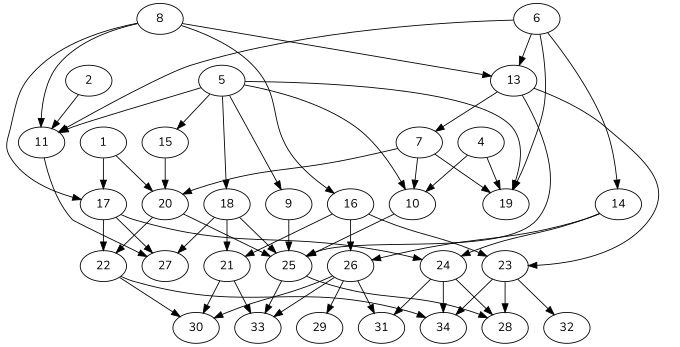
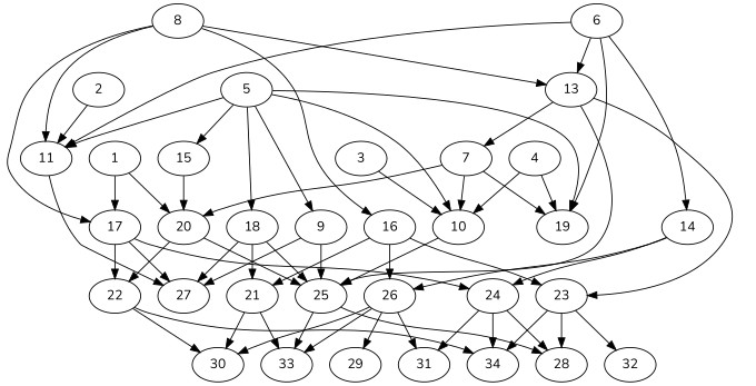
  digraph {
    fontname=Nunito
    node [alpha=0.03 fontname=Nunito]
    edge [fontname=Nunito]
    1 [alpha=0.08 expect_size=197451801376079616]
    17 [alpha=0.04 expect_size=1332023267137726208]
    20 [alpha=0.15 expect_size=160573681044614944]
    27 [expect_size=387879796025824448]
    24 [expect_size=194679930979186900992]
    22 [alpha=0.12 expect_size=1746074549861956452352]
    25 [alpha=0.12 expect_size=18495190336730456]
    28 [alpha=0.12 expect_size=151909065831827104]
    34 [alpha=0.18 expect_size=63201004630218637312]
    31 [expect_size=32003143828241712]
    30 [alpha=0.17 expect_size=1155445638649738166272]
    33 [alpha=0.17 expect_size=579845053388685312000]
    2 [alpha=0.17 expect_size=593687241997458816]
    11 [alpha=0.05 expect_size=7477505536548667392]
+   3 [alpha=0.12 expect_size=22369169856208344]
    10 [expect_size=262493046705041178624]
    4 [alpha=0.09 expect_size=65868362129875140608]
    19 [alpha=0.06 expect_size=1058421324981288828928]
    5 [alpha=0.07 expect_size=346988888572173484032]
    9 [alpha=0.17 expect_size=12956632162327584]
    15 [expect_size=8733176726243640]
    18 [expect_size=29575619998121984000]
    14 [alpha=0.11 expect_size=719849981751272144896]
    26 [alpha=0.00 expect_size=6860819223734912]
    21 [alpha=0.01 expect_size=13997787710638176]
    29 [alpha=0.06 expect_size=239884586341892096000]
    6 [alpha=0.19 expect_size=890411006180715392]
    13 [expect_size=118357663032071421952]
    23 [alpha=0.10 expect_size=18668968567822614528]
    7 [alpha=0.08 expect_size=1860934396191963086848]
    32 [alpha=0.19 expect_size=750007931867114368]
    8 [alpha=0.00 expect_size=7803777909789141]
    16 [alpha=0.16 expect_size=14948670279813128]
    1 -> 17
    1 -> 20
    17 -> 27
    17 -> 24
    17 -> 22
    20 -> 22
    20 -> 25
    24 -> 28
    24 -> 34
    24 -> 31
    22 -> 34
    22 -> 30
    25 -> 28
    25 -> 33
    2 -> 11
    11 -> 27
+   3 -> 10
    10 -> 25
    4 -> 10
    4 -> 19
    5 -> 11
    5 -> 10
    5 -> 19
    5 -> 9
    5 -> 15
    5 -> 18
+   9 -> 27
    9 -> 25
    15 -> 20
    18 -> 27
    18 -> 25
    18 -> 21
    14 -> 24
    14 -> 26
    26 -> 31
    26 -> 30
    26 -> 33
    26 -> 29
    21 -> 30
    21 -> 33
    6 -> 11
    6 -> 19
    6 -> 14
    6 -> 13
    13 -> 25
    13 -> 23
    13 -> 7
    23 -> 28
    23 -> 34
    23 -> 32
    7 -> 20
    7 -> 10
    7 -> 19
    8 -> 17
    8 -> 11
    8 -> 13
    8 -> 16
    16 -> 26
    16 -> 21
    16 -> 23
  }
